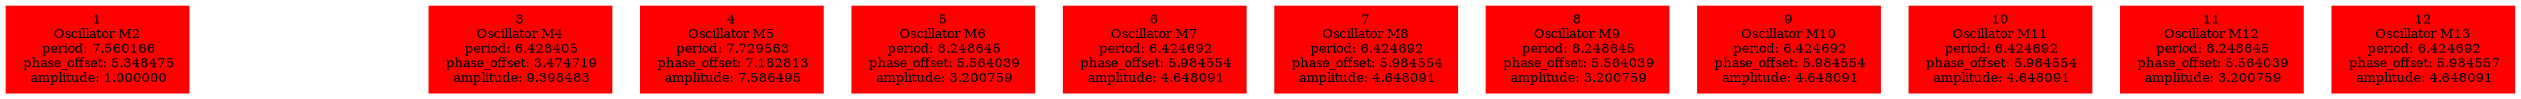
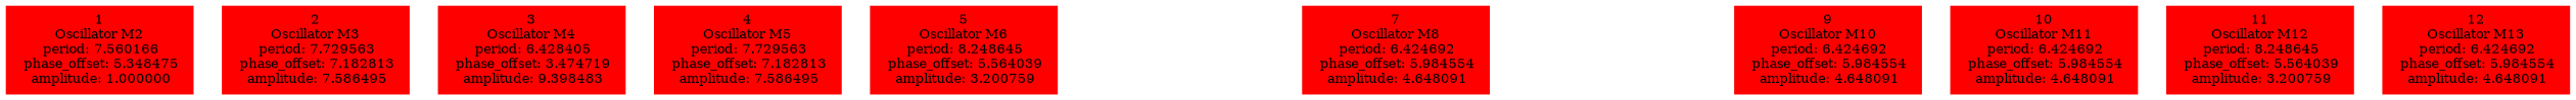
  digraph {
    forcelabels=true
    node [color=red fontsize=8 shape=box style=filled]
    n1 [label=<1<BR />Oscillator M2<BR /> period: 7.560166<BR /> phase_offset: 5.348475<BR /> amplitude: 1.000000>]
+   n2 [label=<2<BR />Oscillator M3<BR /> period: 7.729563<BR /> phase_offset: 7.182813<BR /> amplitude: 7.586495>]
    n3 [label=<3<BR />Oscillator M4<BR /> period: 6.428405<BR /> phase_offset: 3.474719<BR /> amplitude: 9.398483>]
    n4 [label=<4<BR />Oscillator M5<BR /> period: 7.729563<BR /> phase_offset: 7.182813<BR /> amplitude: 7.586495>]
    n5 [label=<5<BR />Oscillator M6<BR /> period: 8.248645<BR /> phase_offset: 5.564039<BR /> amplitude: 3.200759>]
-   n6 [label=<6<BR />Oscillator M7<BR /> period: 6.424692<BR /> phase_offset: 5.984554<BR /> amplitude: 4.648091>]
    n7 [label=<7<BR />Oscillator M8<BR /> period: 6.424692<BR /> phase_offset: 5.984554<BR /> amplitude: 4.648091>]
-   n8 [label=<8<BR />Oscillator M9<BR /> period: 8.248645<BR /> phase_offset: 5.564039<BR /> amplitude: 3.200759>]
    n9 [label=<9<BR />Oscillator M10<BR /> period: 6.424692<BR /> phase_offset: 5.984554<BR /> amplitude: 4.648091>]
    n10 [label=<10<BR />Oscillator M11<BR /> period: 6.424692<BR /> phase_offset: 5.984554<BR /> amplitude: 4.648091>]
    n11 [label=<11<BR />Oscillator M12<BR /> period: 8.248645<BR /> phase_offset: 5.564039<BR /> amplitude: 3.200759>]
-   n12 [label=<12<BR />Oscillator M13<BR /> period: 6.424692<BR /> phase_offset: 5.984557<BR /> amplitude: 4.648091>]
+   n12 [label=<12<BR />Oscillator M13<BR /> period: 6.424692<BR /> phase_offset: 5.984554<BR /> amplitude: 4.648091>]
  }
